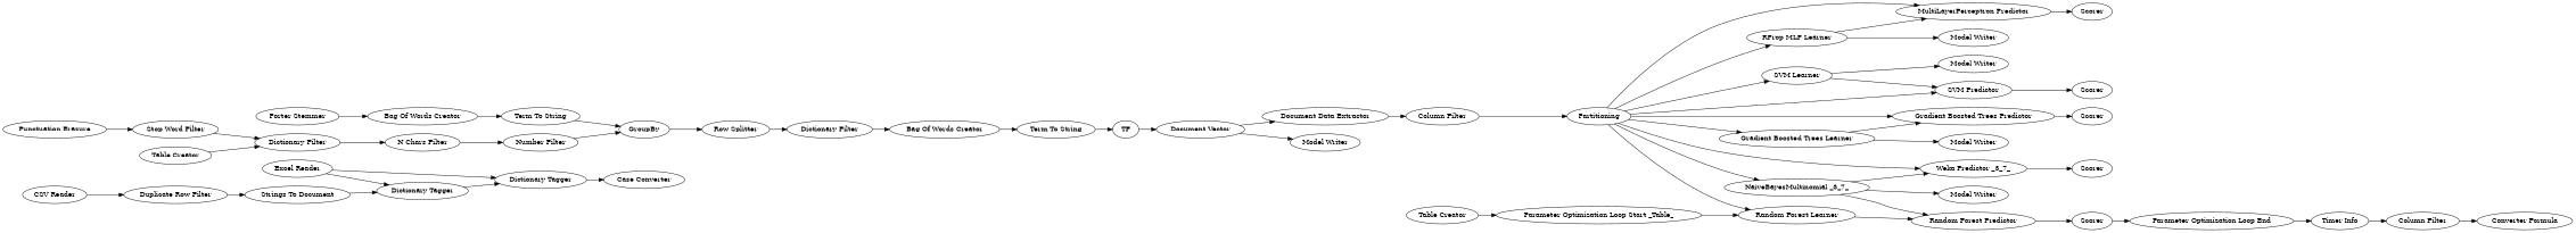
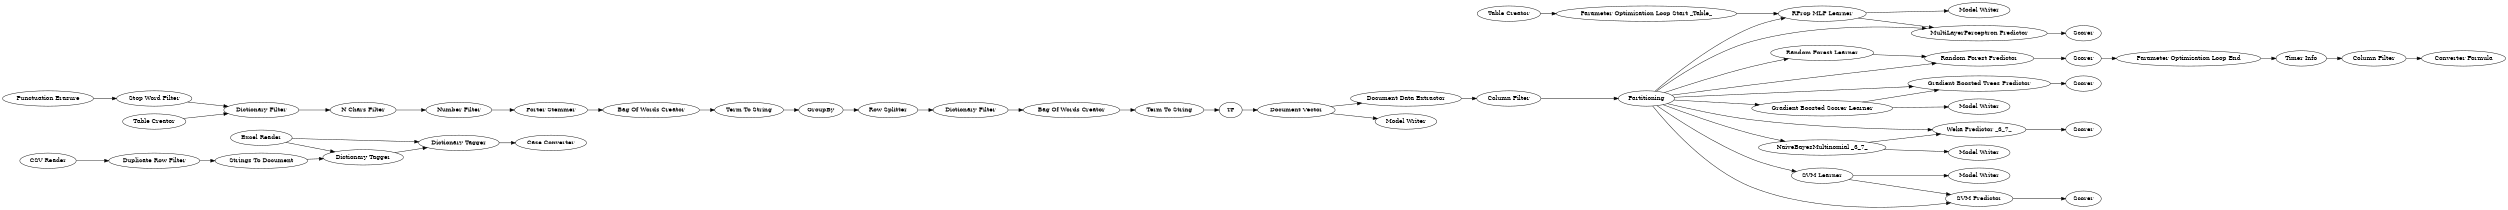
  digraph {
    rankdir=LR
    n1 [label="Excel Reader"]
    n2 [label="Dictionary Tagger"]
    n3 [label="Dictionary Tagger"]
    n4 [label="Case Converter"]
    n5 [label="Dictionary Filter"]
    n6 [label="Bag Of Words Creator"]
    n7 [label="Term To String"]
    n8 [label="Document Vector"]
    n9 [label="Document Data Extractor"]
    n10 [label="Model Writer"]
    n11 [label="Column Filter"]
    n12 [label=Partitioning]
    n13 [label="MultiLayerPerceptron Predictor"]
    n14 [label="Gradient Boosted Trees Predictor"]
    n15 [label="Random Forest Learner"]
    n16 [label="SVM Learner"]
    n17 [label="RProp MLP Learner"]
    n18 [label="Random Forest Predictor"]
-   n19 [label="Gradient Boosted Trees Learner"]
+   n19 [label="Gradient Boosted Scorer Learner"]
    n20 [label="NaiveBayesMultinomial _3_7_"]
    n21 [label="SVM Predictor"]
    n22 [label="Weka Predictor _3_7_"]
    n23 [label=Scorer]
    n24 [label=Scorer]
    n25 [label="Model Writer"]
    n26 [label="Model Writer"]
    n27 [label=Scorer]
    n28 [label="Model Writer"]
    n29 [label="Model Writer"]
    n30 [label=Scorer]
    n31 [label=Scorer]
    n32 [label="Timer Info"]
    n33 [label="Column Filter"]
    n34 [label="Converter Formula"]
    n35 [label=GroupBy]
    n36 [label="Row Splitter"]
    n37 [label="Stop Word Filter"]
    n38 [label="Dictionary Filter"]
    n39 [label="N Chars Filter"]
    n40 [label="Porter Stemmer"]
    n41 [label="Bag Of Words Creator"]
    n42 [label="Term To String"]
    n43 [label="Table Creator"]
    n44 [label="Parameter Optimization Loop Start _Table_"]
    n45 [label="Duplicate Row Filter"]
    n46 [label="Strings To Document"]
    n47 [label="Parameter Optimization Loop End"]
    n48 [label=TF]
    n49 [label="Number Filter"]
    n50 [label="CSV Reader"]
    n51 [label="Punctuation Erasure"]
    n52 [label="Table Creator"]
    n1 -> n2
    n1 -> n3
    n2 -> n4
    n3 -> n2
    n5 -> n6
    n6 -> n7
    n7 -> n48
    n8 -> n9
    n8 -> n10
    n9 -> n11
    n11 -> n12
    n12 -> n13
    n12 -> n14
    n12 -> n15
    n12 -> n16
    n12 -> n17
-   n20 -> n18
+   n12 -> n18
    n12 -> n19
    n12 -> n20
    n12 -> n21
    n12 -> n22
    n13 -> n23
    n14 -> n24
    n15 -> n18
    n16 -> n21
    n16 -> n25
    n17 -> n13
    n17 -> n26
    n18 -> n27
    n19 -> n14
    n19 -> n28
    n20 -> n22
    n20 -> n29
    n21 -> n30
    n22 -> n31
    n27 -> n47
    n32 -> n33
    n33 -> n34
    n35 -> n36
    n36 -> n5
    n37 -> n38
    n38 -> n39
    n39 -> n49
    n40 -> n41
    n41 -> n42
    n42 -> n35
    n43 -> n44
-   n44 -> n15
+   n44 -> n17
    n45 -> n46
    n46 -> n3
    n47 -> n32
    n48 -> n8
-   n49 -> n35
+   n49 -> n40
    n50 -> n45
    n51 -> n37
    n52 -> n38
  }
